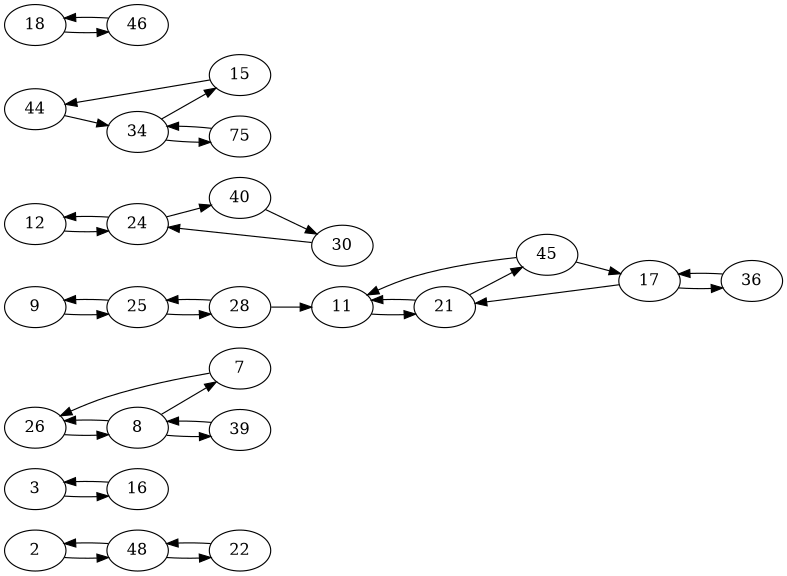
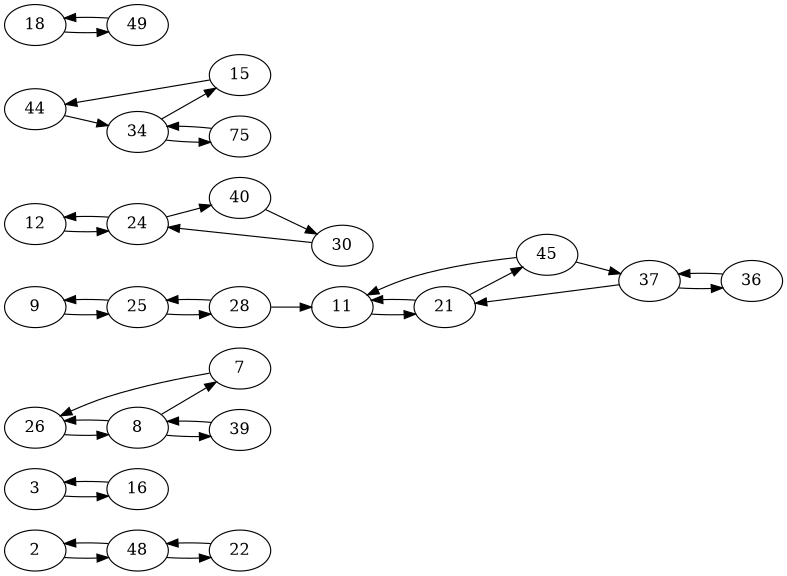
  digraph {
    rankdir=LR
    2
    48
    22
    3
    16
    n6 [label=26]
    7
    8
    39
    9
    25
    28
    11
    21
    45
-   17
+   17 [label=37]
    12
    24
    40
    30
    n21 [label=44]
    34
    15
    n24 [label=75]
    36
    18
-   49 [label=46]
+   49
    2 -> 48
    48 -> 2
    48 -> 22
    22 -> 48
    3 -> 16
    16 -> 3
    n6 -> 8
    7 -> n6
    8 -> n6
    8 -> 7
    8 -> 39
    39 -> 8
    9 -> 25
    25 -> 9
    25 -> 28
    28 -> 25
    28 -> 11
    11 -> 21
    21 -> 11
    21 -> 45
    45 -> 11
    45 -> 17
    17 -> 21
    17 -> 36
    12 -> 24
    24 -> 12
    24 -> 40
    40 -> 30
    30 -> 24
    n21 -> 34
    34 -> 15
    34 -> n24
    15 -> n21
    n24 -> 34
    36 -> 17
    18 -> 49
    49 -> 18
  }
